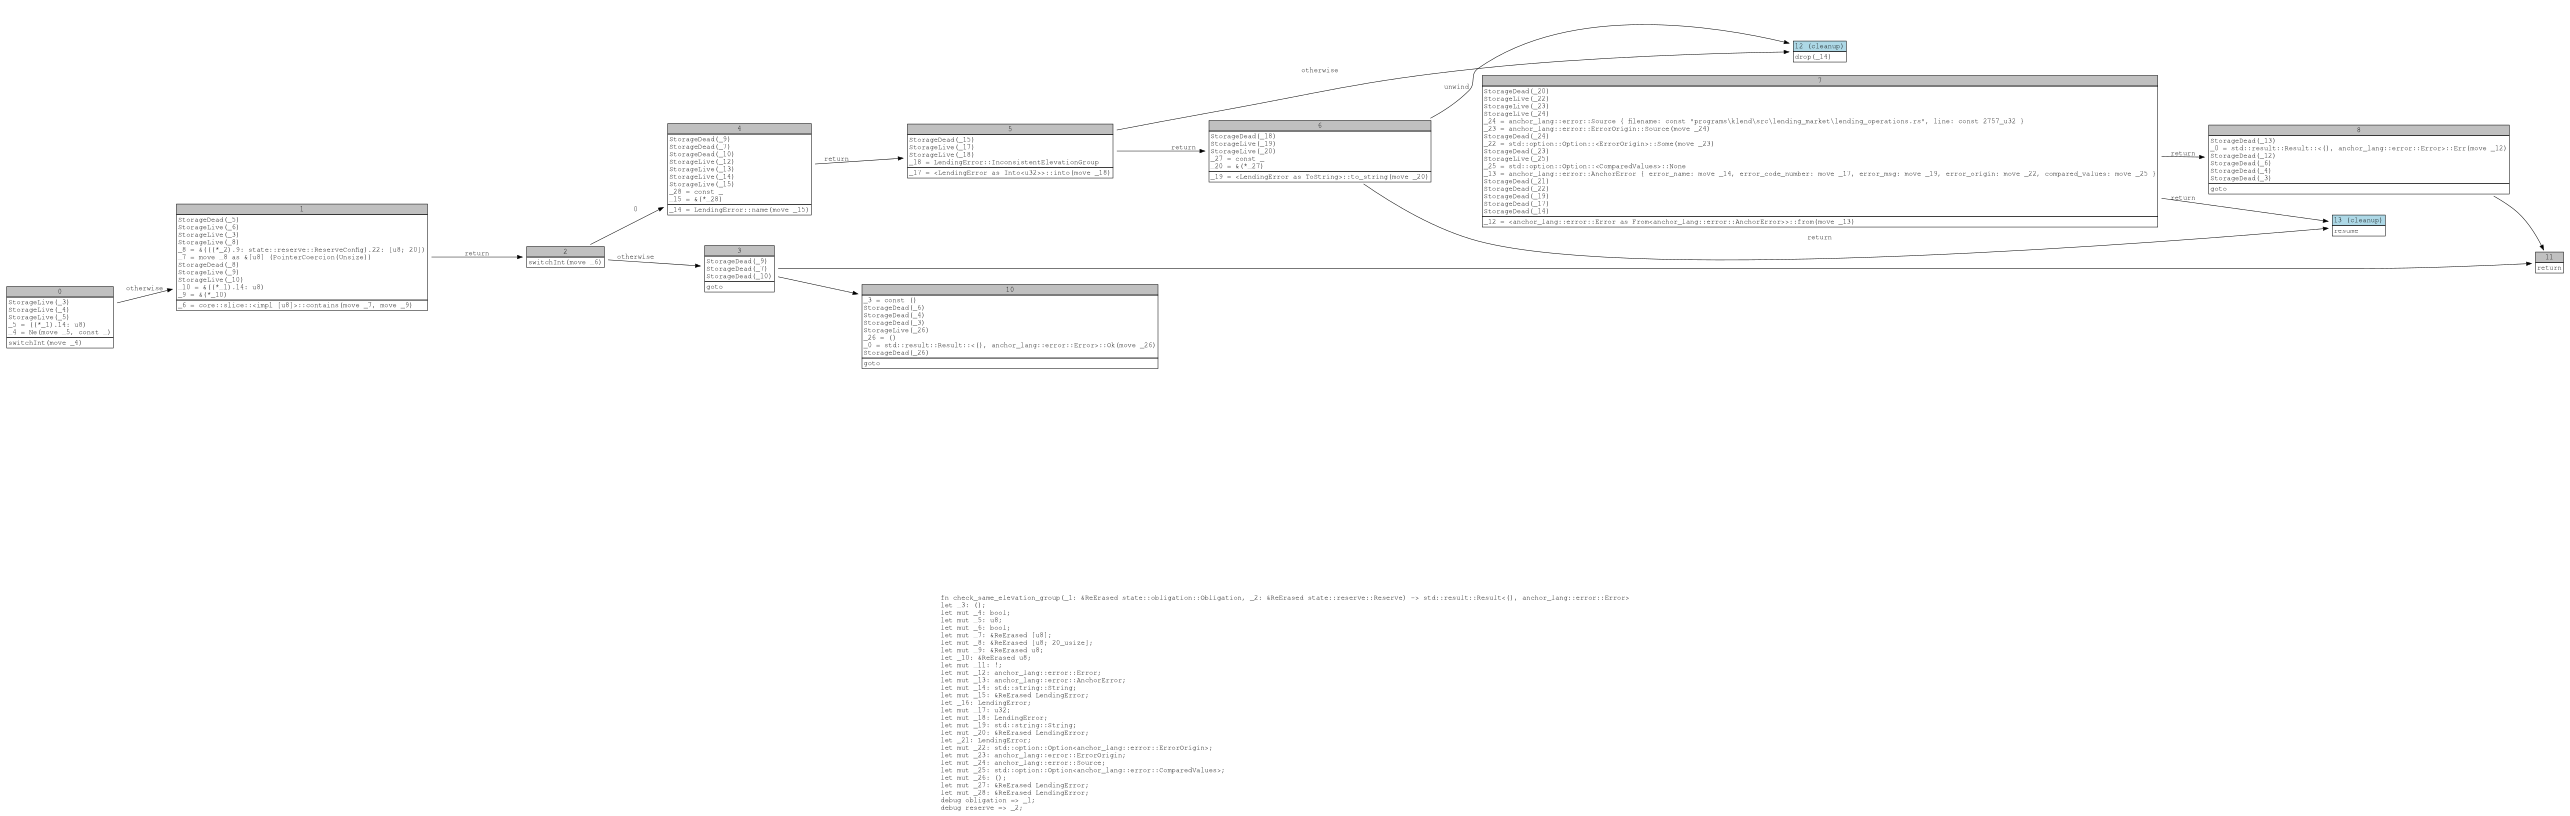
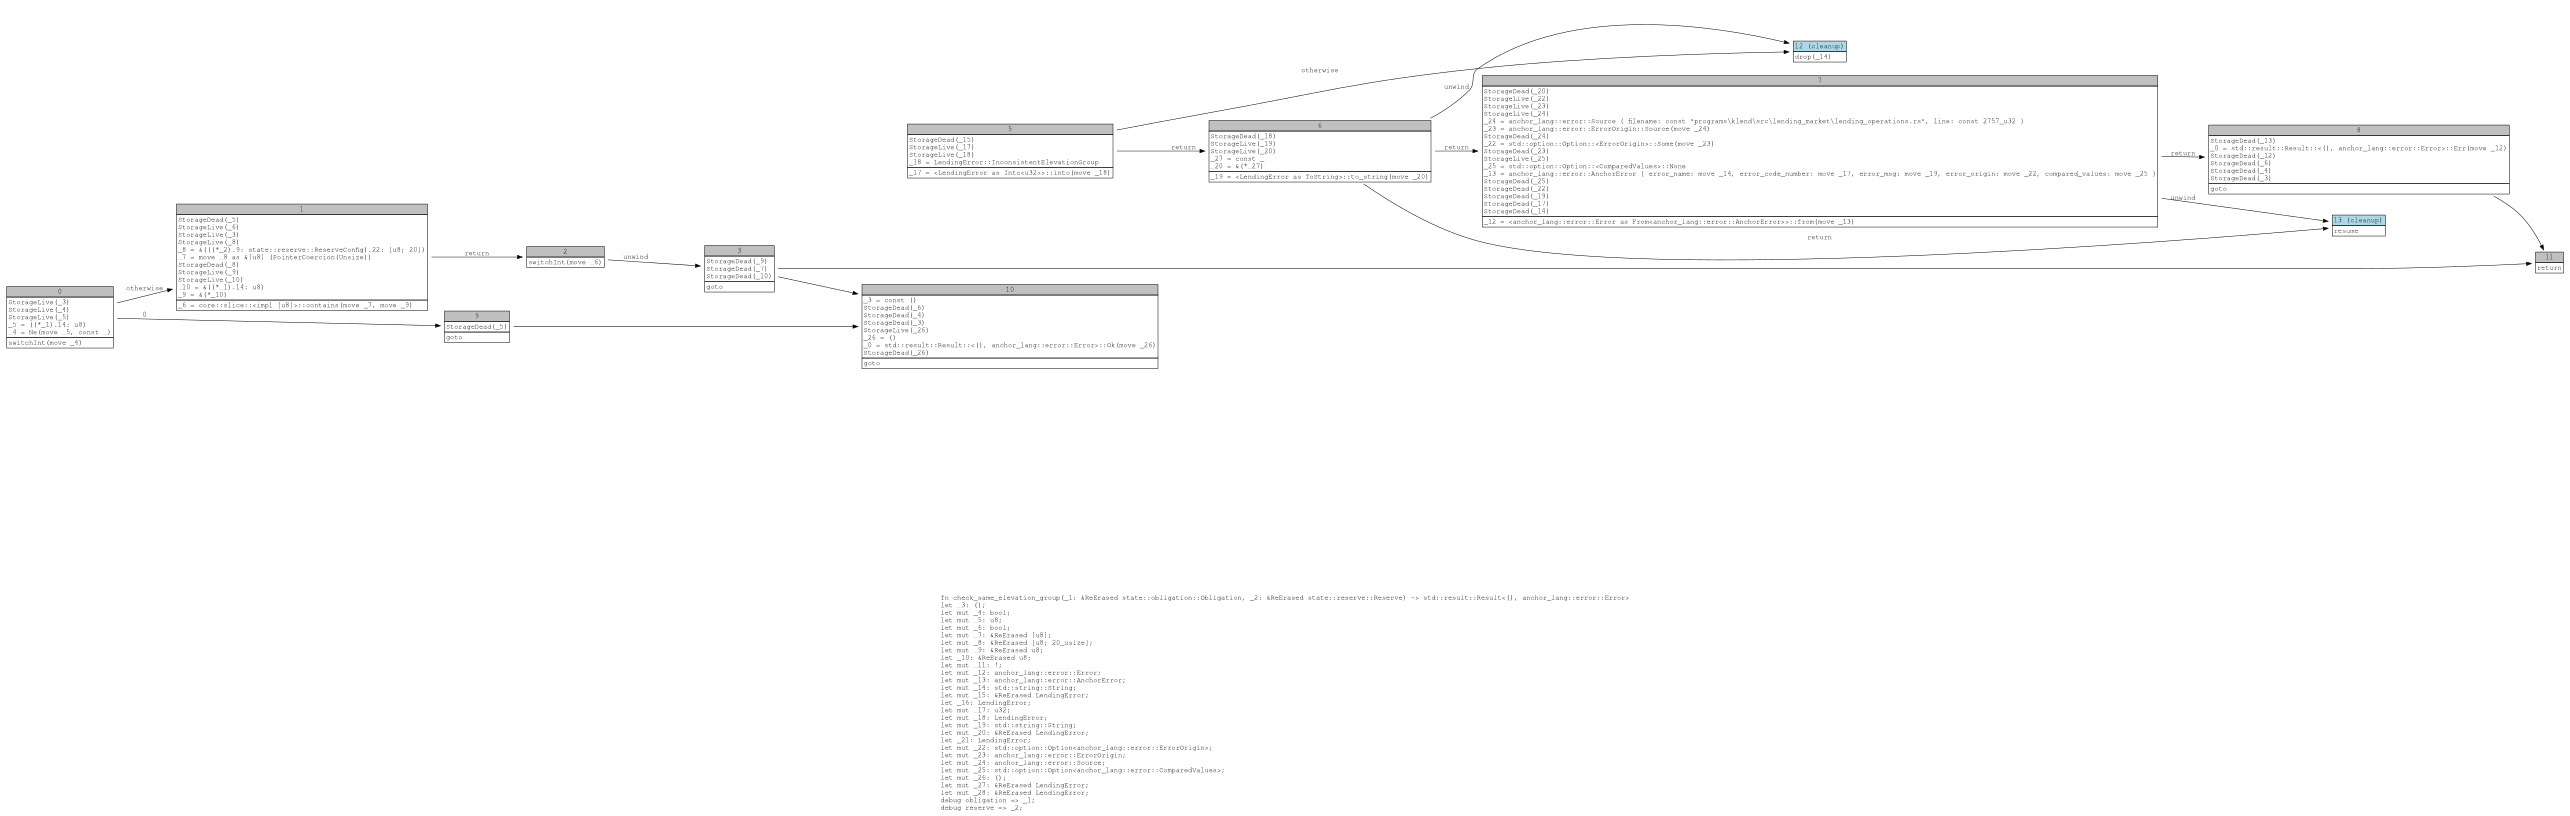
  digraph {
    fontname="Courier, monospace"
    label=<fn check_same_elevation_group(_1: &amp;ReErased state::obligation::Obligation, _2: &amp;ReErased state::reserve::Reserve) -&gt; std::result::Result&lt;(), anchor_lang::error::Error&gt;<br align="left"/>let _3: ();<br align="left"/>let mut _4: bool;<br align="left"/>let mut _5: u8;<br align="left"/>let mut _6: bool;<br align="left"/>let mut _7: &amp;ReErased [u8];<br align="left"/>let mut _8: &amp;ReErased [u8; 20_usize];<br align="left"/>let mut _9: &amp;ReErased u8;<br align="left"/>let _10: &amp;ReErased u8;<br align="left"/>let mut _11: !;<br align="left"/>let mut _12: anchor_lang::error::Error;<br align="left"/>let mut _13: anchor_lang::error::AnchorError;<br align="left"/>let mut _14: std::string::String;<br align="left"/>let mut _15: &amp;ReErased LendingError;<br align="left"/>let _16: LendingError;<br align="left"/>let mut _17: u32;<br align="left"/>let mut _18: LendingError;<br align="left"/>let mut _19: std::string::String;<br align="left"/>let mut _20: &amp;ReErased LendingError;<br align="left"/>let _21: LendingError;<br align="left"/>let mut _22: std::option::Option&lt;anchor_lang::error::ErrorOrigin&gt;;<br align="left"/>let mut _23: anchor_lang::error::ErrorOrigin;<br align="left"/>let mut _24: anchor_lang::error::Source;<br align="left"/>let mut _25: std::option::Option&lt;anchor_lang::error::ComparedValues&gt;;<br align="left"/>let mut _26: ();<br align="left"/>let mut _27: &amp;ReErased LendingError;<br align="left"/>let mut _28: &amp;ReErased LendingError;<br align="left"/>debug obligation =&gt; _1;<br align="left"/>debug reserve =&gt; _2;<br align="left"/>>
    rankdir=LR
    node [fontname="Courier, monospace" shape=none]
    edge [fontname="Courier, monospace"]
    n1 [label=<<table border="0" cellborder="1" cellspacing="0"><tr><td bgcolor="gray" align="center" colspan="1">0</td></tr><tr><td align="left" balign="left">StorageLive(_3)<br/>StorageLive(_4)<br/>StorageLive(_5)<br/>_5 = ((*_1).14: u8)<br/>_4 = Ne(move _5, const _)<br/></td></tr><tr><td align="left">switchInt(move _4)</td></tr></table>>]
    n2 [label=<<table border="0" cellborder="1" cellspacing="0"><tr><td bgcolor="gray" align="center" colspan="1">1</td></tr><tr><td align="left" balign="left">StorageDead(_5)<br/>StorageLive(_6)<br/>StorageLive(_3)<br/>StorageLive(_8)<br/>_8 = &amp;(((*_2).9: state::reserve::ReserveConfig).22: [u8; 20])<br/>_7 = move _8 as &amp;[u8] (PointerCoercion(Unsize))<br/>StorageDead(_8)<br/>StorageLive(_9)<br/>StorageLive(_10)<br/>_10 = &amp;((*_1).14: u8)<br/>_9 = &amp;(*_10)<br/></td></tr><tr><td align="left">_6 = core::slice::&lt;impl [u8]&gt;::contains(move _7, move _9)</td></tr></table>>]
+   n3 [label=<<table border="0" cellborder="1" cellspacing="0"><tr><td bgcolor="gray" align="center" colspan="1">9</td></tr><tr><td align="left" balign="left">StorageDead(_5)<br/></td></tr><tr><td align="left">goto</td></tr></table>>]
    n4 [label=<<table border="0" cellborder="1" cellspacing="0"><tr><td bgcolor="gray" align="center" colspan="1">2</td></tr><tr><td align="left">switchInt(move _6)</td></tr></table>>]
    n5 [label=<<table border="0" cellborder="1" cellspacing="0"><tr><td bgcolor="gray" align="center" colspan="1">10</td></tr><tr><td align="left" balign="left">_3 = const ()<br/>StorageDead(_6)<br/>StorageDead(_4)<br/>StorageDead(_3)<br/>StorageLive(_26)<br/>_26 = ()<br/>_0 = std::result::Result::&lt;(), anchor_lang::error::Error&gt;::Ok(move _26)<br/>StorageDead(_26)<br/></td></tr><tr><td align="left">goto</td></tr></table>>]
    n6 [label=<<table border="0" cellborder="1" cellspacing="0"><tr><td bgcolor="gray" align="center" colspan="1">3</td></tr><tr><td align="left" balign="left">StorageDead(_9)<br/>StorageDead(_7)<br/>StorageDead(_10)<br/></td></tr><tr><td align="left">goto</td></tr></table>>]
-   n7 [label=<<table border="0" cellborder="1" cellspacing="0"><tr><td bgcolor="gray" align="center" colspan="1">4</td></tr><tr><td align="left" balign="left">StorageDead(_9)<br/>StorageDead(_7)<br/>StorageDead(_10)<br/>StorageLive(_12)<br/>StorageLive(_13)<br/>StorageLive(_14)<br/>StorageLive(_15)<br/>_28 = const _<br/>_15 = &amp;(*_28)<br/></td></tr><tr><td align="left">_14 = LendingError::name(move _15)</td></tr></table>>]
    n8 [label=<<table border="0" cellborder="1" cellspacing="0"><tr><td bgcolor="gray" align="center" colspan="1">11</td></tr><tr><td align="left">return</td></tr></table>>]
    n9 [label=<<table border="0" cellborder="1" cellspacing="0"><tr><td bgcolor="gray" align="center" colspan="1">5</td></tr><tr><td align="left" balign="left">StorageDead(_15)<br/>StorageLive(_17)<br/>StorageLive(_18)<br/>_18 = LendingError::InconsistentElevationGroup<br/></td></tr><tr><td align="left">_17 = &lt;LendingError as Into&lt;u32&gt;&gt;::into(move _18)</td></tr></table>>]
    n10 [label=<<table border="0" cellborder="1" cellspacing="0"><tr><td bgcolor="gray" align="center" colspan="1">6</td></tr><tr><td align="left" balign="left">StorageDead(_18)<br/>StorageLive(_19)<br/>StorageLive(_20)<br/>_27 = const _<br/>_20 = &amp;(*_27)<br/></td></tr><tr><td align="left">_19 = &lt;LendingError as ToString&gt;::to_string(move _20)</td></tr></table>>]
    n11 [label=<<table border="0" cellborder="1" cellspacing="0"><tr><td bgcolor="lightblue" align="center" colspan="1">12 (cleanup)</td></tr><tr><td align="left">drop(_14)</td></tr></table>>]
-   n12 [label=<<table border="0" cellborder="1" cellspacing="0"><tr><td bgcolor="gray" align="center" colspan="1">7</td></tr><tr><td align="left" balign="left">StorageDead(_20)<br/>StorageLive(_22)<br/>StorageLive(_23)<br/>StorageLive(_24)<br/>_24 = anchor_lang::error::Source { filename: const &quot;programs\\klend\\src\\lending_market\\lending_operations.rs&quot;, line: const 2757_u32 }<br/>_23 = anchor_lang::error::ErrorOrigin::Source(move _24)<br/>StorageDead(_24)<br/>_22 = std::option::Option::&lt;ErrorOrigin&gt;::Some(move _23)<br/>StorageDead(_23)<br/>StorageLive(_25)<br/>_25 = std::option::Option::&lt;ComparedValues&gt;::None<br/>_13 = anchor_lang::error::AnchorError { error_name: move _14, error_code_number: move _17, error_msg: move _19, error_origin: move _22, compared_values: move _25 }<br/>StorageDead(_21)<br/>StorageDead(_22)<br/>StorageDead(_19)<br/>StorageDead(_17)<br/>StorageDead(_14)<br/></td></tr><tr><td align="left">_12 = &lt;anchor_lang::error::Error as From&lt;anchor_lang::error::AnchorError&gt;&gt;::from(move _13)</td></tr></table>>]
+   n12 [label=<<table border="0" cellborder="1" cellspacing="0"><tr><td bgcolor="gray" align="center" colspan="1">7</td></tr><tr><td align="left" balign="left">StorageDead(_20)<br/>StorageLive(_22)<br/>StorageLive(_23)<br/>StorageLive(_24)<br/>_24 = anchor_lang::error::Source { filename: const &quot;programs\\klend\\src\\lending_market\\lending_operations.rs&quot;, line: const 2757_u32 }<br/>_23 = anchor_lang::error::ErrorOrigin::Source(move _24)<br/>StorageDead(_24)<br/>_22 = std::option::Option::&lt;ErrorOrigin&gt;::Some(move _23)<br/>StorageDead(_23)<br/>StorageLive(_25)<br/>_25 = std::option::Option::&lt;ComparedValues&gt;::None<br/>_13 = anchor_lang::error::AnchorError { error_name: move _14, error_code_number: move _17, error_msg: move _19, error_origin: move _22, compared_values: move _25 }<br/>StorageDead(_25)<br/>StorageDead(_22)<br/>StorageDead(_19)<br/>StorageDead(_17)<br/>StorageDead(_14)<br/></td></tr><tr><td align="left">_12 = &lt;anchor_lang::error::Error as From&lt;anchor_lang::error::AnchorError&gt;&gt;::from(move _13)</td></tr></table>>]
    n13 [label=<<table border="0" cellborder="1" cellspacing="0"><tr><td bgcolor="lightblue" align="center" colspan="1">13 (cleanup)</td></tr><tr><td align="left">resume</td></tr></table>>]
    n14 [label=<<table border="0" cellborder="1" cellspacing="0"><tr><td bgcolor="gray" align="center" colspan="1">8</td></tr><tr><td align="left" balign="left">StorageDead(_13)<br/>_0 = std::result::Result::&lt;(), anchor_lang::error::Error&gt;::Err(move _12)<br/>StorageDead(_12)<br/>StorageDead(_6)<br/>StorageDead(_4)<br/>StorageDead(_3)<br/></td></tr><tr><td align="left">goto</td></tr></table>>]
    n1 -> n2 [label=otherwise]
+   n1 -> n3 [label=0]
    n2 -> n4 [label=return]
-   n4 -> n6 [label=otherwise]
-   n4 -> n7 [label=0]
+   n3 -> n5
+   n4 -> n6 [label=unwind]
    n6 -> n5
    n6 -> n8
-   n7 -> n9 [label=return]
    n9 -> n10 [label=return]
    n9 -> n11 [label=otherwise]
    n10 -> n11 [label=unwind]
+   n10 -> n12 [label=return]
    n10 -> n13 [label=return]
-   n12 -> n13 [label=return]
+   n12 -> n13 [label=unwind]
    n12 -> n14 [label=return]
    n14 -> n8
  }
